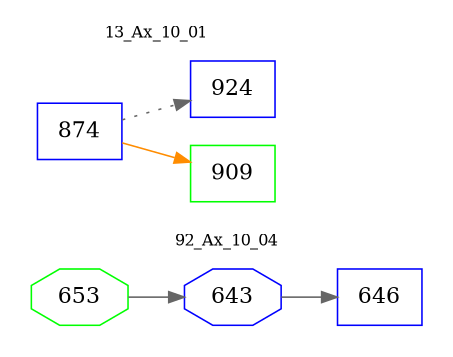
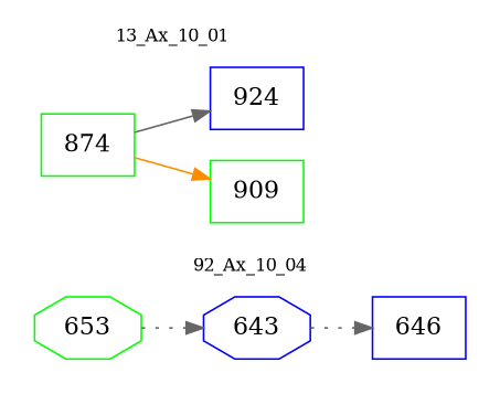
  digraph {
    rankdir=LR
    node [color=blue shape=box]
    edge [color=gray40 style=dotted]
    n1 [color=green label=653 shape=octagon]
    n2 [label=643 shape=octagon]
    n3 [label=646]
    n4 [color=green label=909]
-   n5 [label=874]
+   n5 [color=green label=874]
    n6 [label=924]
    subgraph cluster_1 {
      color=white
      fontsize=10
      label="92_Ax_10_04"
      n1
      n2
      n3
    }
    subgraph cluster_2 {
      color=white
      fontsize=10
      label="13_Ax_10_01"
      n4
      n5
      n6
    }
-   n1 -> n2 [style=solid]
-   n2 -> n3 [style=solid]
+   n1 -> n2
+   n2 -> n3
    n5 -> n4 [color=darkorange style=solid]
-   n5 -> n6
+   n5 -> n6 [style=solid]
  }
